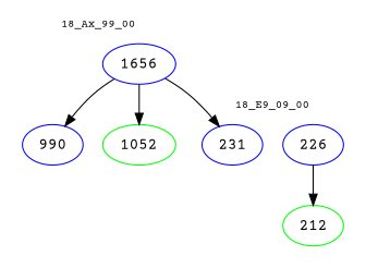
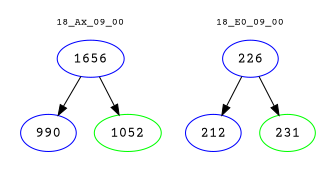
  digraph {
    fontname="Courier Prime"
    node [color=blue fontname="Courier Prime"]
    edge [color=black fontname="Courier Prime"]
    n1 [label=1656]
    n2 [label=990]
    n3 [color=green label=1052]
    n4 [label=226]
-   n5 [color=green label=212]
-   n6 [label=231]
+   n5 [label=212]
+   n6 [color=green label=231]
    subgraph cluster_1 {
      color=white
      fontsize=10
-     label="18_Ax_99_00"
+     label="18_Ax_09_00"
      n1
      n2
      n3
    }
    subgraph cluster_2 {
      color=white
      fontsize=10
-     label="18_E9_09_00"
+     label="18_E0_09_00"
      n4
      n5
      n6
    }
    n1 -> n2
    n1 -> n3
    n4 -> n5
-   n1 -> n6
+   n4 -> n6
  }
